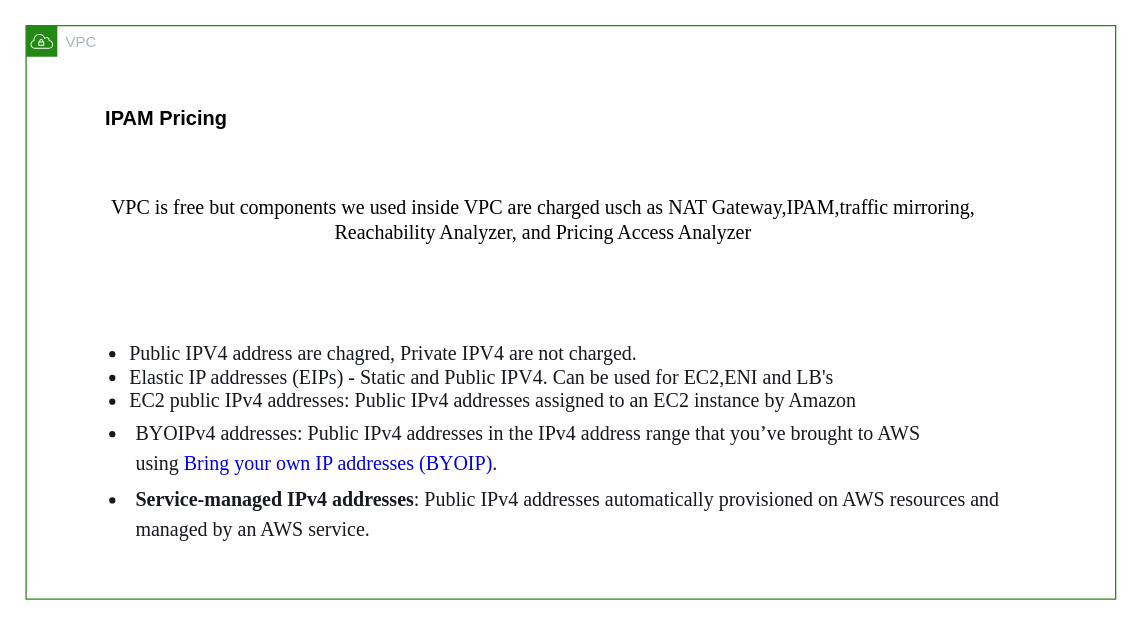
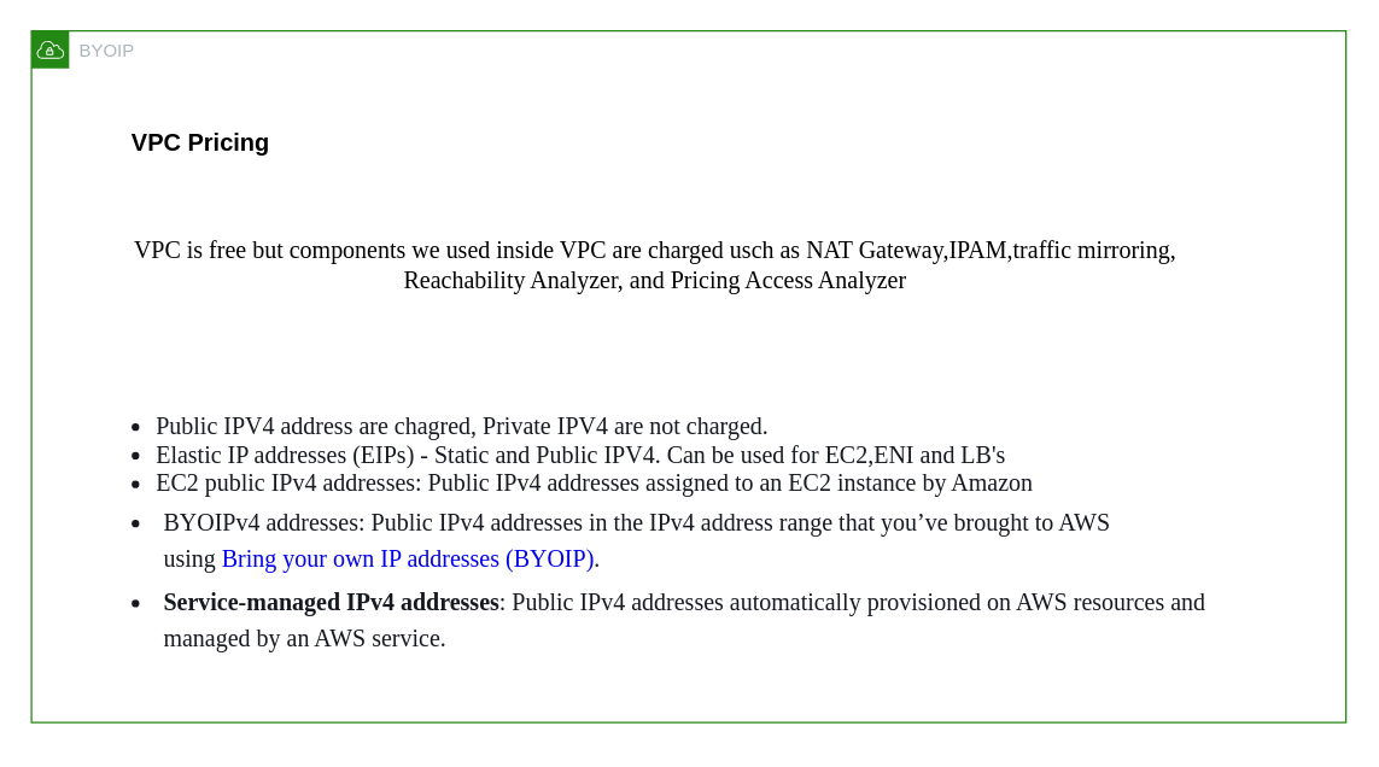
  <mxCell id="0" />
  <mxCell id="1" parent="0" />
- <mxCell id="2" value="VPC" style="points=[[0,0],[0.25,0],[0.5,0],[0.75,0],[1,0],[1,0.25],[1,0.5],[1,0.75],[1,1],[0.75,1],[0.5,1],[0.25,1],[0,1],[0,0.75],[0,0.5],[0,0.25]];outlineConnect=0;gradientColor=none;html=1;whiteSpace=wrap;fontSize=12;fontStyle=0;container=1;pointerEvents=0;collapsible=0;recursiveResize=0;shape=mxgraph.aws4.group;grIcon=mxgraph.aws4.group_vpc;strokeColor=#248814;fillColor=none;verticalAlign=top;align=left;spacingLeft=30;fontColor=#AAB7B8;dashed=0;" parent="1" vertex="1"><mxGeometry x="20" y="20" width="872" height="459" as="geometry" /></mxCell>
- <mxCell id="3" value="&lt;b&gt;IPAM Pricing&lt;/b&gt;" style="text;html=1;strokeColor=none;fillColor=none;align=center;verticalAlign=middle;whiteSpace=wrap;rounded=0;fontSize=16;" parent="2" vertex="1"><mxGeometry x="38" y="46" width="149" height="56" as="geometry" /></mxCell>
+ <mxCell id="2" value="BYOIP" style="points=[[0,0],[0.25,0],[0.5,0],[0.75,0],[1,0],[1,0.25],[1,0.5],[1,0.75],[1,1],[0.75,1],[0.5,1],[0.25,1],[0,1],[0,0.75],[0,0.5],[0,0.25]];outlineConnect=0;gradientColor=none;html=1;whiteSpace=wrap;fontSize=12;fontStyle=0;container=1;pointerEvents=0;collapsible=0;recursiveResize=0;shape=mxgraph.aws4.group;grIcon=mxgraph.aws4.group_vpc;strokeColor=#248814;fillColor=none;verticalAlign=top;align=left;spacingLeft=30;fontColor=#AAB7B8;dashed=0;" parent="1" vertex="1"><mxGeometry x="20" y="20" width="872" height="459" as="geometry" /></mxCell>
+ <mxCell id="3" value="&lt;b&gt;VPC Pricing&lt;/b&gt;" style="text;html=1;strokeColor=none;fillColor=none;align=center;verticalAlign=middle;whiteSpace=wrap;rounded=0;fontSize=16;" parent="2" vertex="1"><mxGeometry x="38" y="46" width="149" height="56" as="geometry" /></mxCell>
  <mxCell id="4" value="&lt;font face=&quot;Verdana&quot;&gt;VPC is free but components we used inside VPC are charged usch as NAT Gateway,IPAM,traffic mirroring, Reachability Analyzer, and Pricing Access Analyzer&lt;/font&gt;" style="text;html=1;strokeColor=none;fillColor=none;align=center;verticalAlign=middle;whiteSpace=wrap;rounded=0;fontSize=16;" parent="2" vertex="1"><mxGeometry x="52" y="107" width="724" height="96" as="geometry" /></mxCell>
  <mxCell id="5" value="&lt;p style=&quot;line-height: 170%;&quot;&gt;&lt;/p&gt;&lt;ul style=&quot;margin: 0px; padding: 0px 0px 0px 25px; color: rgb(22, 25, 31);&quot; class=&quot;itemizedlist&quot;&gt;&lt;li style=&quot;&quot;&gt;&lt;font style=&quot;&quot; face=&quot;Verdana&quot;&gt;Public IPV4 address are chagred, Private IPV4 are not charged.&lt;/font&gt;&lt;/li&gt;&lt;li style=&quot;&quot;&gt;&lt;font face=&quot;Verdana&quot;&gt;Elastic IP addresses (EIPs) - Static and Public IPV4. Can be used for EC2,ENI and LB's&lt;/font&gt;&lt;/li&gt;&lt;li style=&quot;&quot;&gt;&lt;font face=&quot;Verdana&quot;&gt;EC2 public IPv4 addresses&lt;span style=&quot;color: rgb(22, 25, 31);&quot;&gt;: Public IPv4 addresses assigned to an EC2 instance by Amazon&lt;/span&gt;&lt;/font&gt;&lt;/li&gt;&lt;li style=&quot;font-size: 1em; line-height: 1.5em; padding-left: 5px; padding-top: 5px;&quot; class=&quot;listitem&quot;&gt;&lt;p style=&quot;font-size: 1em; line-height: 1.5em; margin: 0px; padding: 0px;&quot;&gt;&lt;font face=&quot;Verdana&quot;&gt;BYOIPv4 addresses: Public IPv4 addresses in the IPv4 address range that you’ve brought to AWS using&amp;nbsp;&lt;a style=&quot;background-color: transparent; text-decoration-line: none;&quot; href=&quot;https://docs.aws.amazon.com/AWSEC2/latest/UserGuide/ec2-byoip.html&quot;&gt;Bring your own IP addresses (BYOIP)&lt;/a&gt;.&lt;/font&gt;&lt;/p&gt;&lt;/li&gt;&lt;li style=&quot;font-size: 1em; line-height: 1.5em; padding-left: 5px; padding-top: 5px;&quot; class=&quot;listitem&quot;&gt;&lt;p style=&quot;font-size: 1em; line-height: 1.5em; margin: 0px; padding: 0px;&quot;&gt;&lt;font face=&quot;Verdana&quot;&gt;&lt;span style=&quot;font-weight: bolder; color: var(--color-text-heading-default-q5s9rq,#16191f);&quot;&gt;Service-managed IPv4 addresses&lt;/span&gt;: Public IPv4 addresses automatically provisioned on AWS resources and managed by an AWS service.&amp;nbsp;&lt;/font&gt;&lt;/p&gt;&lt;/li&gt;&lt;/ul&gt;&lt;p&gt;&lt;/p&gt;" style="text;html=1;strokeColor=none;fillColor=none;align=left;verticalAlign=middle;whiteSpace=wrap;rounded=0;fontSize=16;" parent="2" vertex="1"><mxGeometry x="56" y="200" width="730" height="267" as="geometry" /></mxCell>
